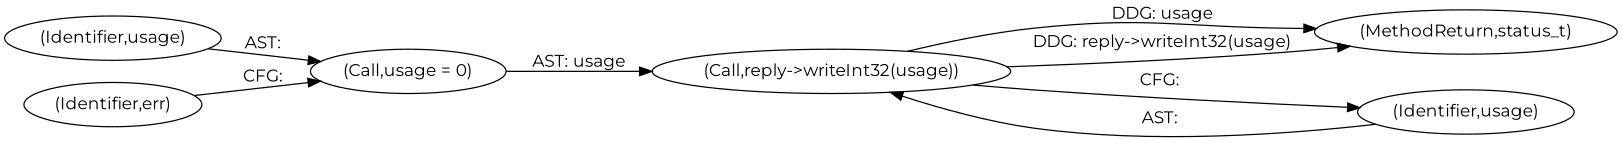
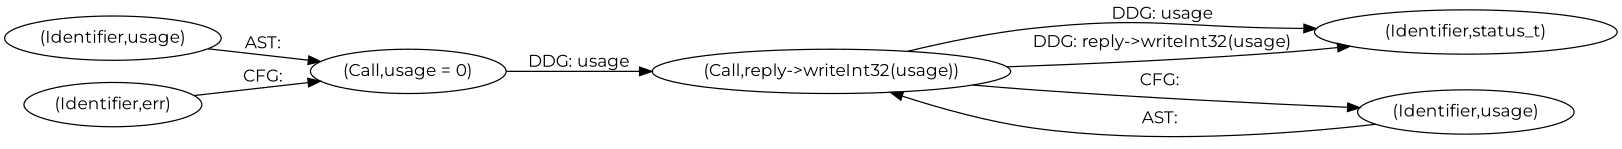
  digraph {
    fontname=Montserrat
    rankdir=LR
    node [fontname=Montserrat]
    edge [fontname=Montserrat]
    n1 [label="(Call,reply->writeInt32(usage))"]
-   n2 [label="(MethodReturn,status_t)"]
+   n2 [label="(Identifier,status_t)"]
    n3 [label="(Identifier,usage)"]
    n4 [label="(Call,usage = 0)"]
    n5 [label="(Identifier,usage)"]
    n6 [label="(Identifier,err)"]
    n1 -> n2 [label="DDG: usage"]
    n1 -> n2 [label="DDG: reply->writeInt32(usage)"]
    n1 -> n3 [label="CFG: "]
    n3 -> n1 [label="AST: "]
-   n4 -> n1 [label="AST: usage"]
+   n4 -> n1 [label="DDG: usage"]
    n5 -> n4 [label="AST: "]
    n6 -> n4 [label="CFG: "]
  }
